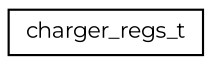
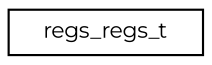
  digraph {
    rankdir=LR
    fontname=Montserrat
-   n1 [color=black fillcolor=white fontname=Montserrat fontsize=10 height=0.2 label=charger_regs_t shape=record style=filled width=0.4]
+   n1 [color=black fillcolor=white fontname=Montserrat fontsize=10 height=0.2 label=regs_regs_t shape=record style=filled width=0.4]
  }
